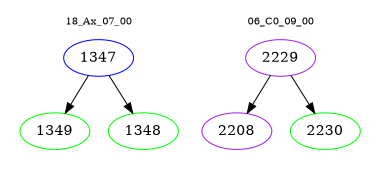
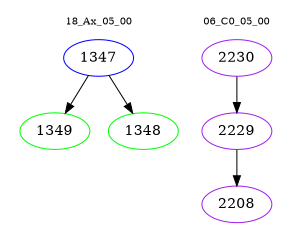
  digraph {
    node [color=purple]
    edge [color=black]
    n1 [color=blue label=1347]
    n2 [color=green label=1349]
    n3 [color=green label=1348]
    n4 [label=2229]
    n5 [label=2208]
-   n6 [color=green label=2230]
+   n6 [label=2230]
    subgraph cluster_1 {
      color=white
      fontsize=10
-     label="18_Ax_07_00"
+     label="18_Ax_05_00"
      n1
      n2
      n3
    }
    subgraph cluster_2 {
      color=white
      fontsize=10
-     label="06_C0_09_00"
+     label="06_C0_05_00"
      n4
      n5
      n6
    }
    n1 -> n2
    n1 -> n3
    n4 -> n5
-   n4 -> n6
+   n6 -> n4
  }
